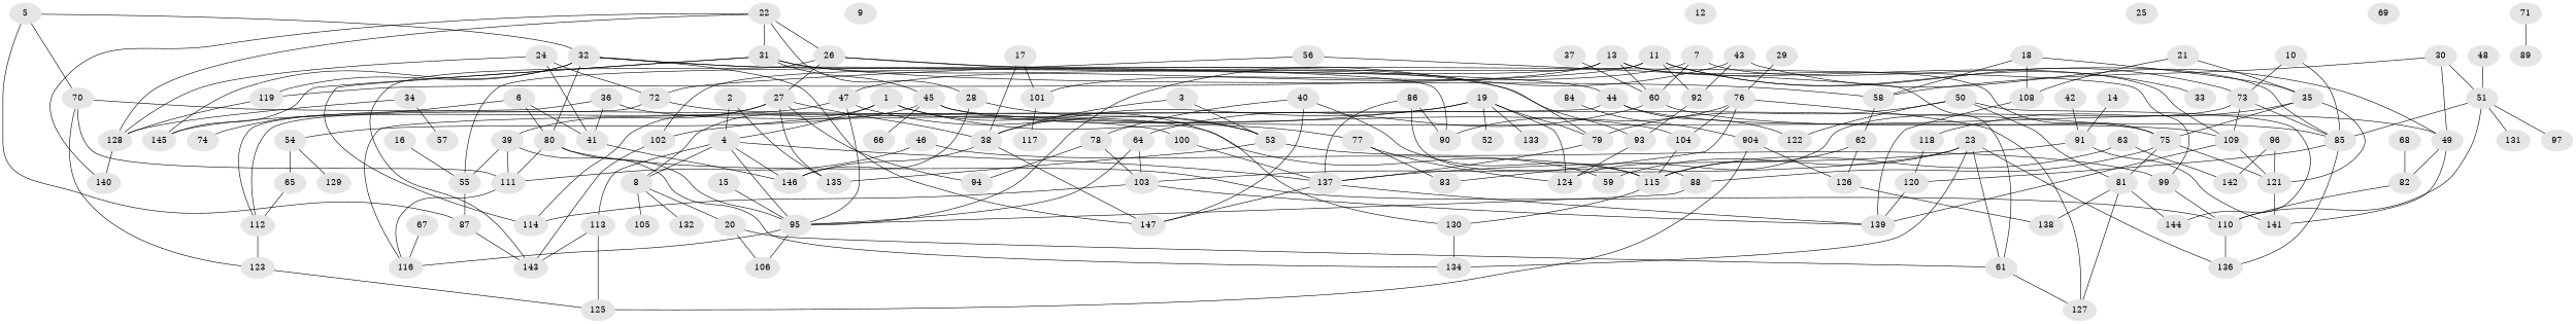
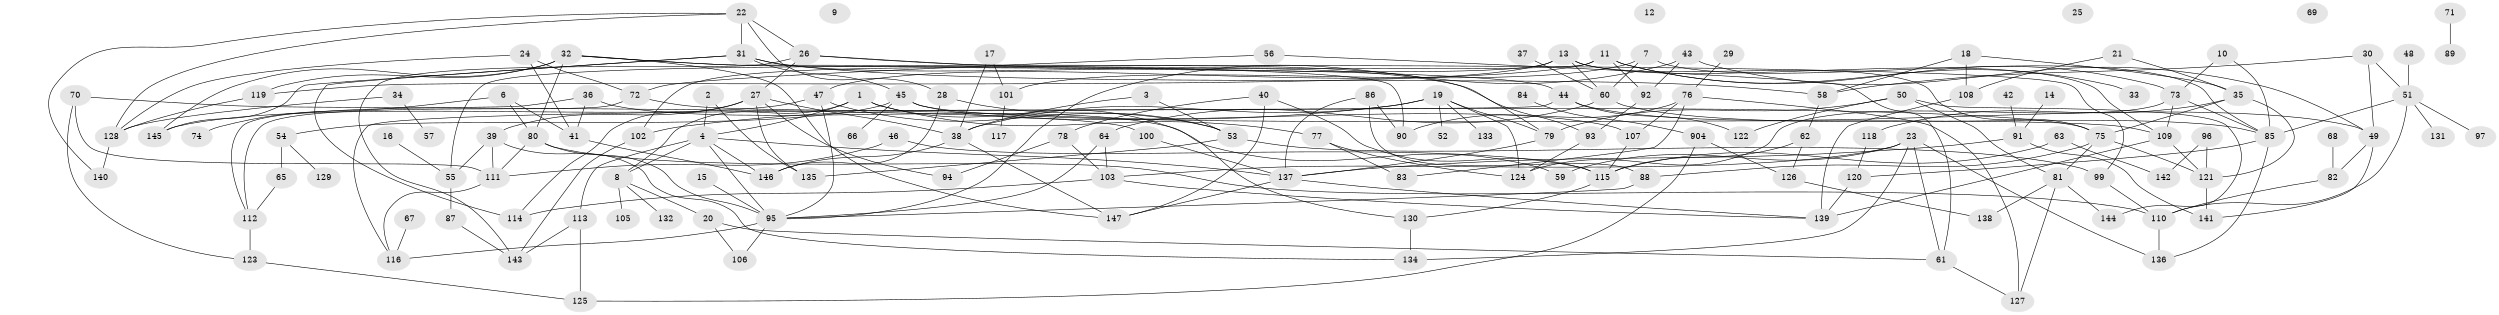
  graph {
    node [color=gray90 style=filled]
    1
    4
    8
    77
    130
    95
    113
    137
    146
    20
    105
    132
    124
    83
    134
    2
    135
    3
    38
    53
    147
    99
    106
    116
    143
    125
    139
-   5
    32
    70
    87
    80
    119
    145
    44
    90
    111
    100
    123
    6
    41
    74
    110
    7
    60
    85
    101
    64
    136
    120
    117
    61
    9
    10
    73
    109
    11
    33
    55
    92
    93
    128
    12
    13
    47
    75
    102
    121
    81
    88
    14
    91
    141
    15
    16
    17
    18
    35
    58
    108
    118
    62
    19
    52
    79
    133
    127
    21
    22
    26
    28
    31
    140
    27
    114
    45
    23
    59
    103
    24
    72
    112
    25
    39
    94
    29
    76
-   107 [label=104]
+   107
    30
    49
    51
    82
    97
    131
    54
    66
    122
    34
    57
    36
    65
    129
    37
    40
    78
    115
    42
    43
    46
    48
    50
    144
    138
    56
    126
    63
    142
    67
    68
    69
    71
    89
    n143 [label=904]
    84
    86
    96
    1 -- 4
    1 -- 8
    1 -- 77
    1 -- 130
    4 -- 8
    4 -- 95
    4 -- 113
    4 -- 137
    4 -- 146
    8 -- 20
    8 -- 105
    8 -- 132
    77 -- 124
    77 -- 83
    130 -- 134
    95 -- 106
    95 -- 116
    113 -- 143
    113 -- 125
    137 -- 147
    137 -- 139
    20 -- 106
    20 -- 61
    2 -- 4
    2 -- 135
    3 -- 38
    3 -- 53
    38 -- 146
    38 -- 147
    53 -- 135
    53 -- 99
    99 -- 110
-   5 -- 32
-   5 -- 70
-   5 -- 87
    32 -- 147
    32 -- 80
    32 -- 119
    32 -- 145
    32 -- 44
    32 -- 90
    70 -- 111
    70 -- 100
    70 -- 123
    87 -- 143
    80 -- 95
    80 -- 111
    80 -- 110
    119 -- 128
    44 -- 116
    44 -- 49
    44 -- 122
    111 -- 116
    100 -- 137
    123 -- 125
    6 -- 80
    6 -- 41
    6 -- 74
    41 -- 146
    110 -- 136
    7 -- 60
    7 -- 85
    7 -- 101
    60 -- 85
    60 -- 64
    85 -- 136
    85 -- 120
    101 -- 117
    64 -- 95
    64 -- 103
    120 -- 139
    61 -- 127
    10 -- 85
    10 -- 73
    73 -- 124
    73 -- 85
    73 -- 109
    109 -- 139
    109 -- 121
    11 -- 119
    11 -- 73
    11 -- 33
    11 -- 55
    11 -- 92
    55 -- 87
    92 -- 93
    93 -- 124
    128 -- 140
    13 -- 60
    13 -- 109
    13 -- 47
    13 -- 75
    13 -- 102
    47 -- 95
    47 -- 53
    47 -- 145
    75 -- 121
    75 -- 81
    75 -- 88
    102 -- 143
    121 -- 141
    81 -- 127
    81 -- 144
    81 -- 138
    88 -- 95
    14 -- 91
    91 -- 137
    91 -- 141
    15 -- 95
    16 -- 55
    17 -- 38
    17 -- 101
    18 -- 35
    18 -- 58
    18 -- 108
    35 -- 75
    35 -- 121
    35 -- 118
    58 -- 62
    108 -- 139
    118 -- 120
    62 -- 115
    62 -- 126
    19 -- 124
    19 -- 38
    19 -- 102
    19 -- 52
    19 -- 79
    19 -- 133
    79 -- 137
    21 -- 35
    21 -- 108
    22 -- 128
    22 -- 26
    22 -- 28
    22 -- 31
    22 -- 140
    26 -- 99
    26 -- 143
    26 -- 79
    26 -- 27
    28 -- 146
    28 -- 53
    31 -- 145
    31 -- 93
    31 -- 58
    31 -- 114
    31 -- 45
    27 -- 135
    27 -- 38
    27 -- 114
    27 -- 39
    27 -- 94
    45 -- 109
    45 -- 107
    45 -- 54
    45 -- 66
    23 -- 134
    23 -- 136
    23 -- 61
    23 -- 59
    23 -- 103
    103 -- 139
    103 -- 114
    24 -- 41
    24 -- 128
    24 -- 72
    72 -- 75
    72 -- 112
    112 -- 123
    39 -- 134
    39 -- 111
    39 -- 55
    29 -- 76
    76 -- 83
    76 -- 90
    76 -- 127
    76 -- 107
    107 -- 115
    30 -- 58
    30 -- 49
    30 -- 51
    49 -- 141
    49 -- 82
    51 -- 110
    51 -- 85
    51 -- 97
    51 -- 131
    82 -- 110
    54 -- 65
    54 -- 129
    34 -- 128
    34 -- 57
    36 -- 41
    36 -- 59
    36 -- 112
    65 -- 112
    37 -- 60
    40 -- 147
    40 -- 78
    40 -- 115
    78 -- 103
    78 -- 94
    115 -- 130
    42 -- 91
    43 -- 95
    43 -- 92
    43 -- 49
    46 -- 111
    46 -- 115
    48 -- 51
    50 -- 81
    50 -- 79
    50 -- 122
    50 -- 144
    56 -- 61
    56 -- 72
    126 -- 138
    63 -- 115
    63 -- 142
    67 -- 116
    68 -- 82
    71 -- 89
    n143 -- 125
    n143 -- 126
    84 -- n143
    86 -- 137
    86 -- 90
    86 -- 88
    96 -- 121
    96 -- 142
  }
